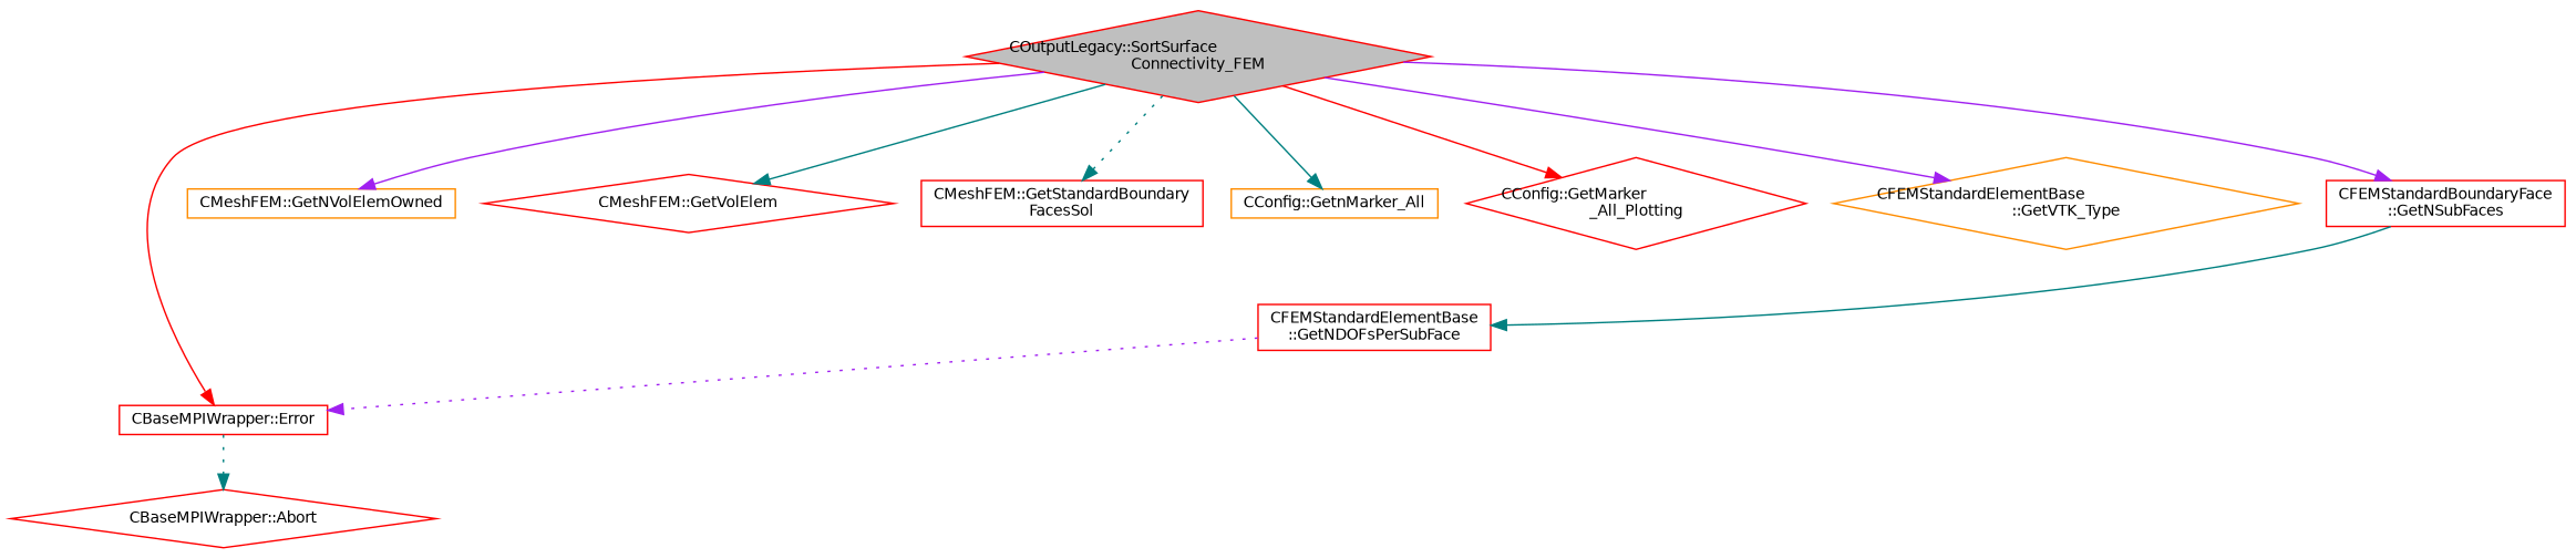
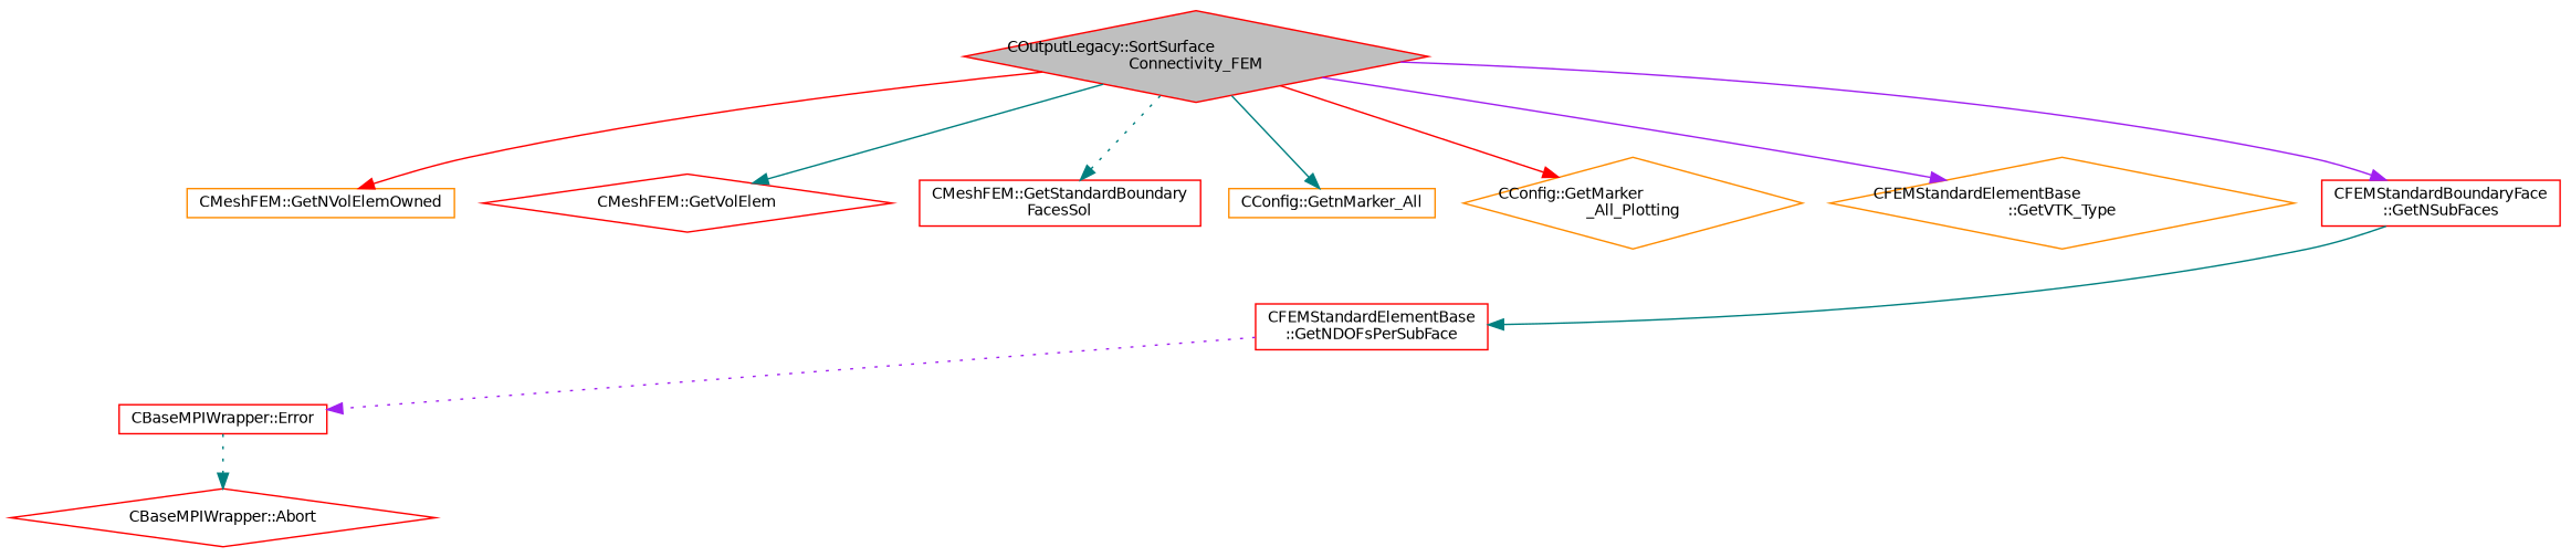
  digraph {
    rankdir=TB
    node [color=red fillcolor=white fontname=Helvetica fontsize=10 shape=box style=filled]
    edge [color=teal fontname=Helvetica fontsize=10 labelfontname=Helvetica labelfontsize=10 style=solid]
    n1 [fillcolor=grey75 fontcolor=black height=0.2 label="COutputLegacy::SortSurface\lConnectivity_FEM" shape=diamond width=0.4]
    n2 [height=0.2 label="CBaseMPIWrapper::Error" width=0.4]
    n3 [color=darkorange height=0.2 label="CMeshFEM::GetNVolElemOwned" width=0.4]
    n4 [height=0.2 label="CMeshFEM::GetVolElem" shape=diamond width=0.4]
    n5 [height=0.2 label="CMeshFEM::GetStandardBoundary\lFacesSol" width=0.4]
    n6 [color=darkorange height=0.2 label="CConfig::GetnMarker_All" width=0.4]
-   n7 [height=0.2 label="CConfig::GetMarker\l_All_Plotting" shape=diamond width=0.4]
+   n7 [color=darkorange height=0.2 label="CConfig::GetMarker\l_All_Plotting" shape=diamond width=0.4]
    n8 [color=darkorange height=0.2 label="CFEMStandardElementBase\l::GetVTK_Type" shape=diamond width=0.4]
    n9 [height=0.2 label="CFEMStandardBoundaryFace\l::GetNSubFaces" width=0.4]
    n10 [height=0.2 label="CBaseMPIWrapper::Abort" shape=diamond width=0.4]
    n11 [height=0.2 label="CFEMStandardElementBase\l::GetNDOFsPerSubFace" width=0.4]
-   n1 -> n2 [color=red]
-   n1 -> n3 [color=purple]
+   n1 -> n3 [color=red]
    n1 -> n4
    n1 -> n5 [style=dotted]
    n1 -> n6
    n1 -> n7 [color=red]
    n1 -> n8 [color=purple]
    n1 -> n9 [color=purple]
    n2 -> n10 [style=dotted]
    n9 -> n11
    n11 -> n2 [color=purple style=dotted]
  }
